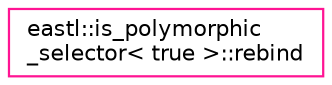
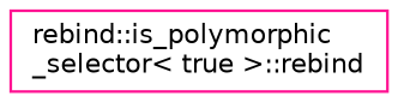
  digraph {
    rankdir=LR
-   n1 [color=deeppink fillcolor=white fontname=Helvetica fontsize=10 height=0.2 label="eastl::is_polymorphic\l_selector\< true \>::rebind" shape=box style=filled width=0.4]
+   n1 [color=deeppink fillcolor=white fontname=Helvetica fontsize=10 height=0.2 label="rebind::is_polymorphic\l_selector\< true \>::rebind" shape=box style=filled width=0.4]
  }
